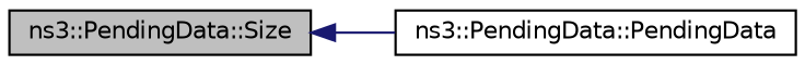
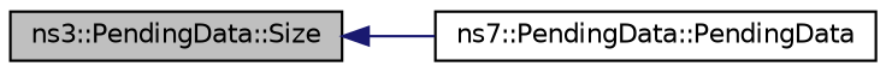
  digraph {
    rankdir=LR
    node [color=black fontname=Helvetica fontsize=10 shape=record style=filled]
    n1 [fillcolor=grey75 fontcolor=black height=0.2 label="ns3::PendingData::Size" width=0.4]
-   n2 [fillcolor=white height=0.2 label="ns3::PendingData::PendingData" width=0.4]
+   n2 [fillcolor=white height=0.2 label="ns7::PendingData::PendingData" width=0.4]
    n1 -> n2 [color=midnightblue dir=back fontname=Helvetica fontsize=10 labelfontname=Helvetica labelfontsize=10 style=solid]
  }
